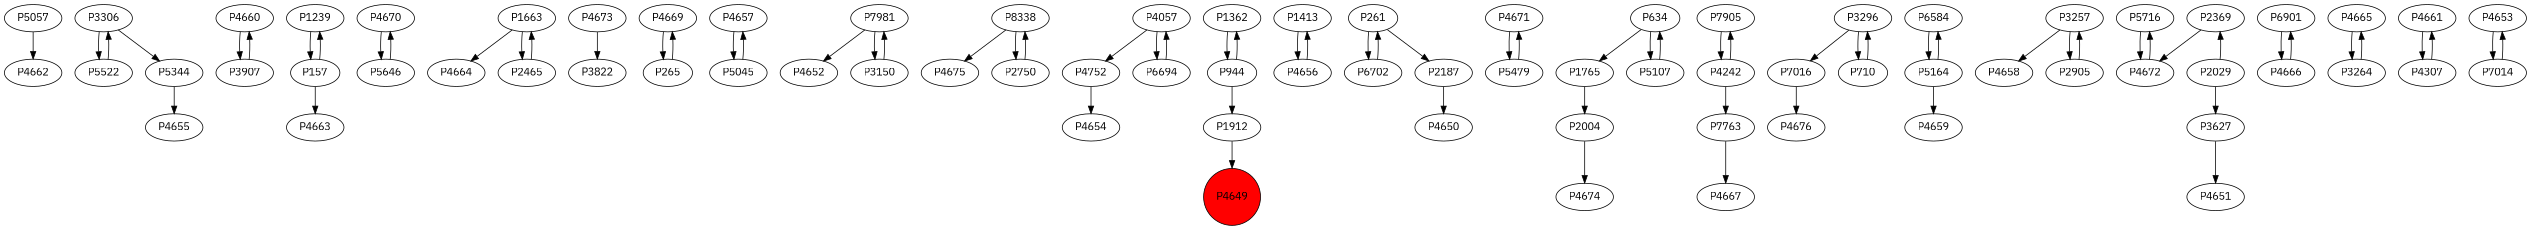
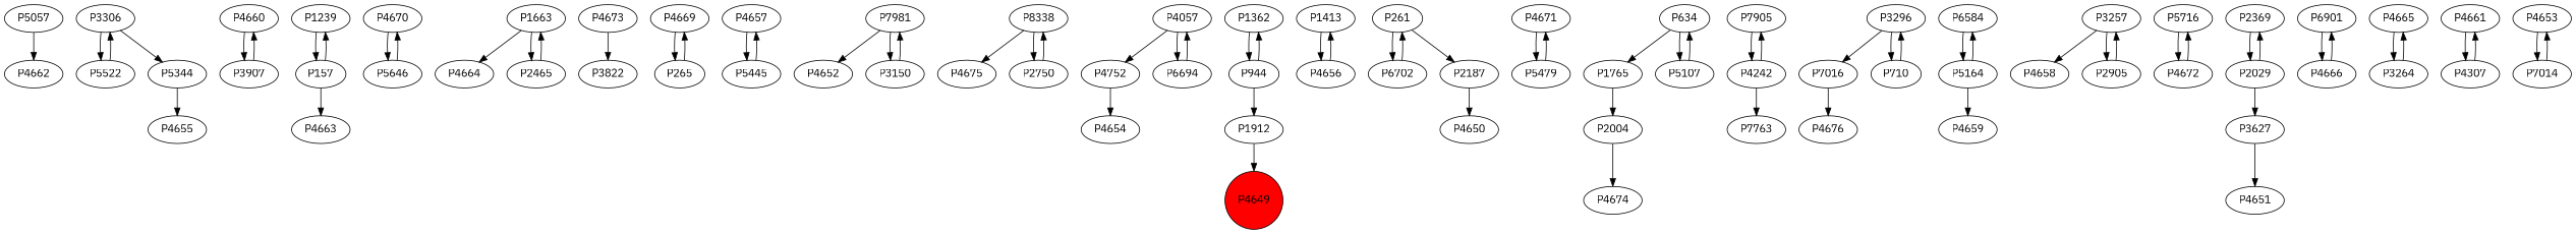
  digraph {
    fontname="IBM Plex Sans"
    node [fontname="IBM Plex Sans"]
    edge [fontname="IBM Plex Sans"]
    P5057
    P4662
    P3306
    P5522
    P5344
    P4655
    P4660
    P3907
    P1239
    P157
    P4663
    P4670
    P5646
    P1663
    P4664
    P2465
    P4673
    P3822
    P4669
    P265
    P4657
-   P5045
+   P5045 [label=P5445]
    P7981
    P4652
    P3150
    n26 [label=P8338]
    P4675
    P2750
    P4057
    P4752
    P6694
    P4654
    P1362
    P944
    P1912
    P4649 [fillcolor=red shape=circle style=filled]
    P1413
    P4656
    P261
    P6702
    P2187
    P4650
    P4671
    P5479
    P634
    P1765
    P5107
    P2004
    P4674
    P7905
    P4242
    P7763
-   P4667
    P7016
    P4676
    P6584
    P5164
    P4659
    P3257
    P4658
    P2905
    P3296
    P710
    P5716
    P4672
    P2369
    P2029
    P3627
    P4651
    P6901
    P4666
    P4665
    P3264
    P4661
    P4307
    P4653
    P7014
    P5057 -> P4662
    P3306 -> P5522
    P3306 -> P5344
    P5522 -> P3306
    P5344 -> P4655
    P4660 -> P3907
    P3907 -> P4660
    P1239 -> P157
    P157 -> P1239
    P157 -> P4663
    P4670 -> P5646
    P5646 -> P4670
    P1663 -> P4664
    P1663 -> P2465
    P2465 -> P1663
    P4673 -> P3822
    P4669 -> P265
    P265 -> P4669
    P4657 -> P5045
    P5045 -> P4657
    P7981 -> P4652
    P7981 -> P3150
    P3150 -> P7981
    n26 -> P4675
    n26 -> P2750
    P2750 -> n26
    P4057 -> P4752
    P4057 -> P6694
    P4752 -> P4654
    P6694 -> P4057
    P1362 -> P944
    P944 -> P1362
    P944 -> P1912
    P1912 -> P4649
    P1413 -> P4656
    P4656 -> P1413
    P261 -> P6702
    P261 -> P2187
    P6702 -> P261
    P2187 -> P4650
    P4671 -> P5479
    P5479 -> P4671
    P634 -> P1765
    P634 -> P5107
    P1765 -> P2004
    P5107 -> P634
    P2004 -> P4674
    P7905 -> P4242
    P4242 -> P7905
    P4242 -> P7763
-   P7763 -> P4667
    P7016 -> P4676
    P6584 -> P5164
    P5164 -> P6584
    P5164 -> P4659
    P3257 -> P4658
    P3257 -> P2905
    P2905 -> P3257
    P3296 -> P7016
    P3296 -> P710
    P710 -> P3296
    P5716 -> P4672
    P4672 -> P5716
-   P2369 -> P4672
+   P2369 -> P2029
    P2029 -> P2369
    P2029 -> P3627
    P3627 -> P4651
    P6901 -> P4666
    P4666 -> P6901
    P4665 -> P3264
    P3264 -> P4665
    P4661 -> P4307
    P4307 -> P4661
    P4653 -> P7014
    P7014 -> P4653
  }
